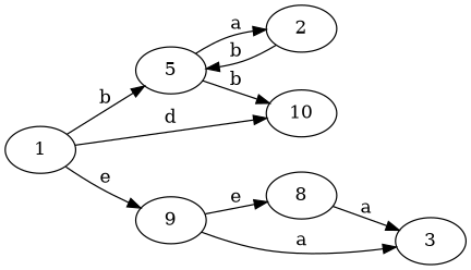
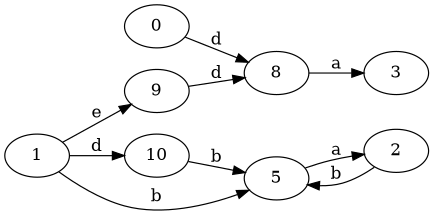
  strict digraph {
    rankdir=LR
+   0
    8
    3
    1
    5
    9
    10
    2
+   0 -> 8 [label=d]
    8 -> 3 [label=a]
    1 -> 5 [label=b]
    1 -> 9 [label=e]
    1 -> 10 [label=d]
    5 -> 2 [label=a]
-   9 -> 8 [label=e]
-   9 -> 3 [label=a]
-   5 -> 10 [label=b]
+   9 -> 8 [label=d]
+   10 -> 5 [label=b]
    2 -> 5 [label=b]
  }
